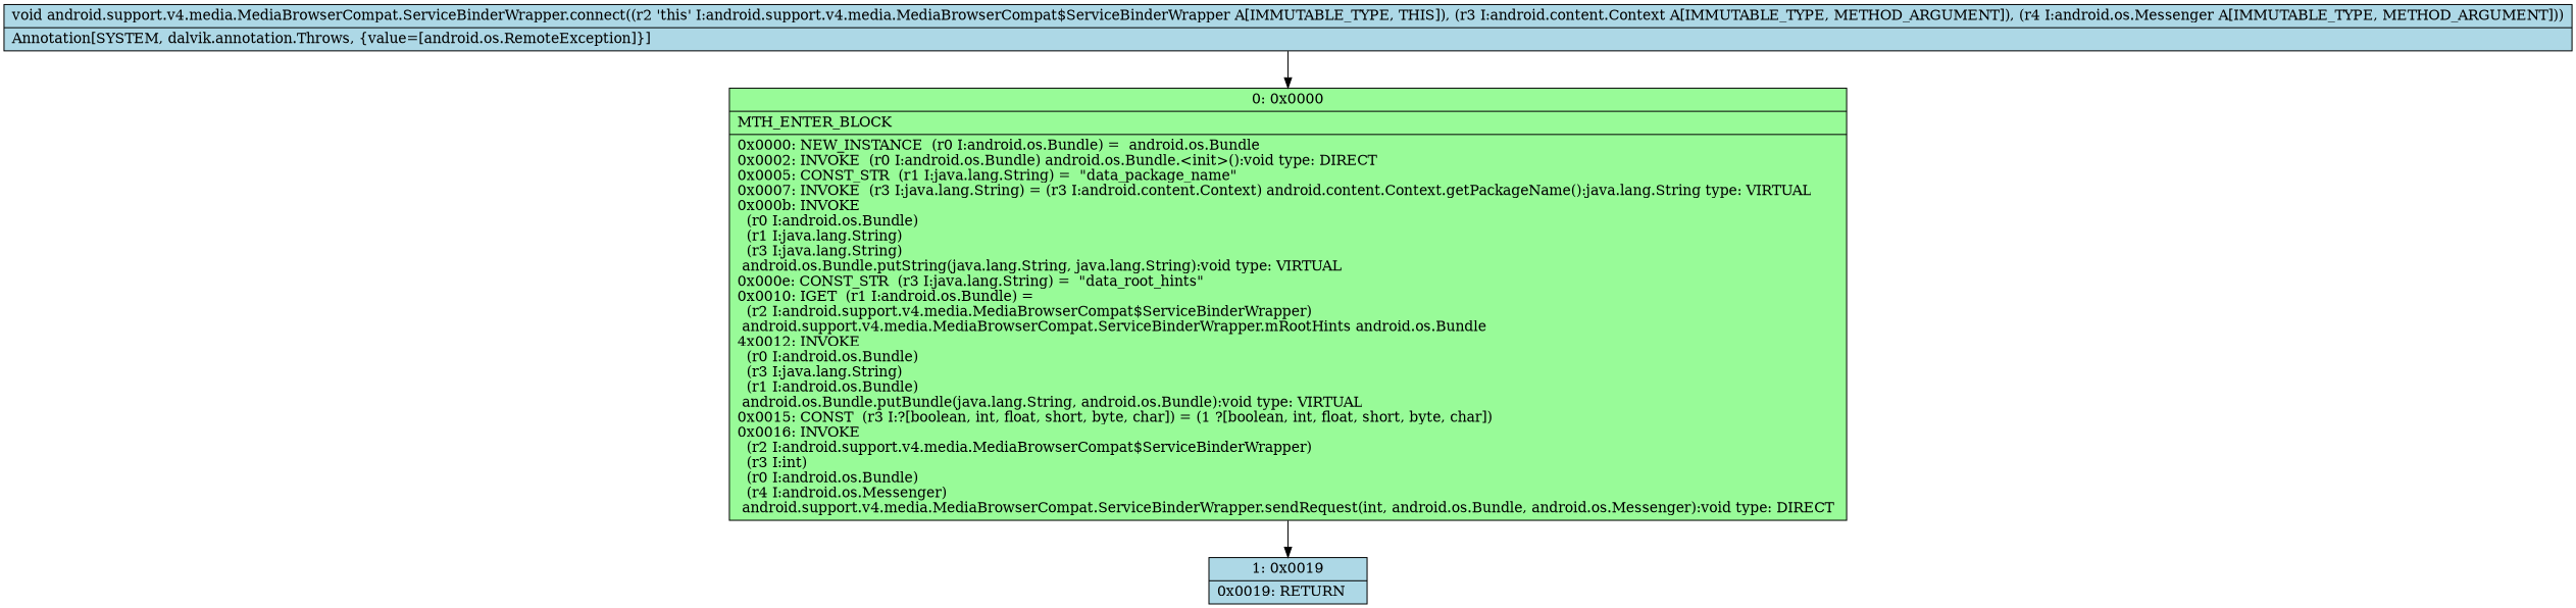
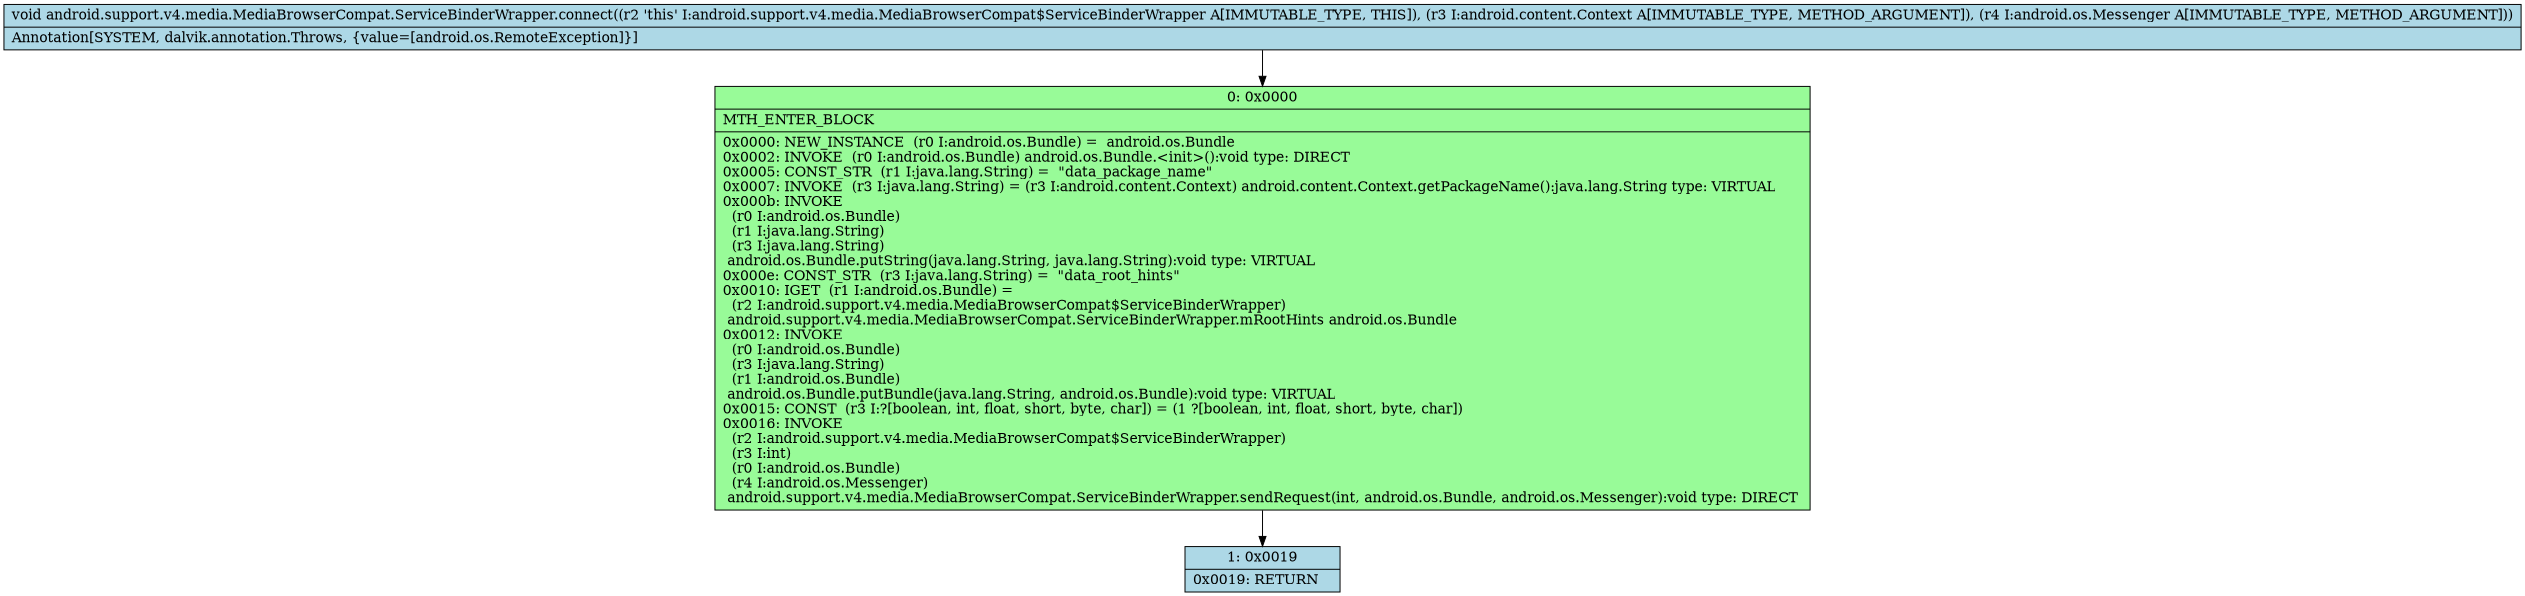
  digraph {
    node [shape=record style=filled fillcolor=lightblue]
-   n1 [label="{0\:\ 0x0000|MTH_ENTER_BLOCK\l|0x0000: NEW_INSTANCE  (r0 I:android.os.Bundle) =  android.os.Bundle \l0x0002: INVOKE  (r0 I:android.os.Bundle) android.os.Bundle.\<init\>():void type: DIRECT \l0x0005: CONST_STR  (r1 I:java.lang.String) =  \"data_package_name\" \l0x0007: INVOKE  (r3 I:java.lang.String) = (r3 I:android.content.Context) android.content.Context.getPackageName():java.lang.String type: VIRTUAL \l0x000b: INVOKE  \l  (r0 I:android.os.Bundle)\l  (r1 I:java.lang.String)\l  (r3 I:java.lang.String)\l android.os.Bundle.putString(java.lang.String, java.lang.String):void type: VIRTUAL \l0x000e: CONST_STR  (r3 I:java.lang.String) =  \"data_root_hints\" \l0x0010: IGET  (r1 I:android.os.Bundle) = \l  (r2 I:android.support.v4.media.MediaBrowserCompat$ServiceBinderWrapper)\l android.support.v4.media.MediaBrowserCompat.ServiceBinderWrapper.mRootHints android.os.Bundle \l4x0012: INVOKE  \l  (r0 I:android.os.Bundle)\l  (r3 I:java.lang.String)\l  (r1 I:android.os.Bundle)\l android.os.Bundle.putBundle(java.lang.String, android.os.Bundle):void type: VIRTUAL \l0x0015: CONST  (r3 I:?[boolean, int, float, short, byte, char]) = (1 ?[boolean, int, float, short, byte, char]) \l0x0016: INVOKE  \l  (r2 I:android.support.v4.media.MediaBrowserCompat$ServiceBinderWrapper)\l  (r3 I:int)\l  (r0 I:android.os.Bundle)\l  (r4 I:android.os.Messenger)\l android.support.v4.media.MediaBrowserCompat.ServiceBinderWrapper.sendRequest(int, android.os.Bundle, android.os.Messenger):void type: DIRECT \l}" fillcolor=palegreen]
+   n1 [label="{0\:\ 0x0000|MTH_ENTER_BLOCK\l|0x0000: NEW_INSTANCE  (r0 I:android.os.Bundle) =  android.os.Bundle \l0x0002: INVOKE  (r0 I:android.os.Bundle) android.os.Bundle.\<init\>():void type: DIRECT \l0x0005: CONST_STR  (r1 I:java.lang.String) =  \"data_package_name\" \l0x0007: INVOKE  (r3 I:java.lang.String) = (r3 I:android.content.Context) android.content.Context.getPackageName():java.lang.String type: VIRTUAL \l0x000b: INVOKE  \l  (r0 I:android.os.Bundle)\l  (r1 I:java.lang.String)\l  (r3 I:java.lang.String)\l android.os.Bundle.putString(java.lang.String, java.lang.String):void type: VIRTUAL \l0x000e: CONST_STR  (r3 I:java.lang.String) =  \"data_root_hints\" \l0x0010: IGET  (r1 I:android.os.Bundle) = \l  (r2 I:android.support.v4.media.MediaBrowserCompat$ServiceBinderWrapper)\l android.support.v4.media.MediaBrowserCompat.ServiceBinderWrapper.mRootHints android.os.Bundle \l0x0012: INVOKE  \l  (r0 I:android.os.Bundle)\l  (r3 I:java.lang.String)\l  (r1 I:android.os.Bundle)\l android.os.Bundle.putBundle(java.lang.String, android.os.Bundle):void type: VIRTUAL \l0x0015: CONST  (r3 I:?[boolean, int, float, short, byte, char]) = (1 ?[boolean, int, float, short, byte, char]) \l0x0016: INVOKE  \l  (r2 I:android.support.v4.media.MediaBrowserCompat$ServiceBinderWrapper)\l  (r3 I:int)\l  (r0 I:android.os.Bundle)\l  (r4 I:android.os.Messenger)\l android.support.v4.media.MediaBrowserCompat.ServiceBinderWrapper.sendRequest(int, android.os.Bundle, android.os.Messenger):void type: DIRECT \l}" fillcolor=palegreen]
    n2 [label="{1\:\ 0x0019|0x0019: RETURN   \l}"]
    n3 [label="{void android.support.v4.media.MediaBrowserCompat.ServiceBinderWrapper.connect((r2 'this' I:android.support.v4.media.MediaBrowserCompat$ServiceBinderWrapper A[IMMUTABLE_TYPE, THIS]), (r3 I:android.content.Context A[IMMUTABLE_TYPE, METHOD_ARGUMENT]), (r4 I:android.os.Messenger A[IMMUTABLE_TYPE, METHOD_ARGUMENT]))  | Annotation[SYSTEM, dalvik.annotation.Throws, \{value=[android.os.RemoteException]\}]\l}"]
    n1 -> n2
    n3 -> n1
  }
